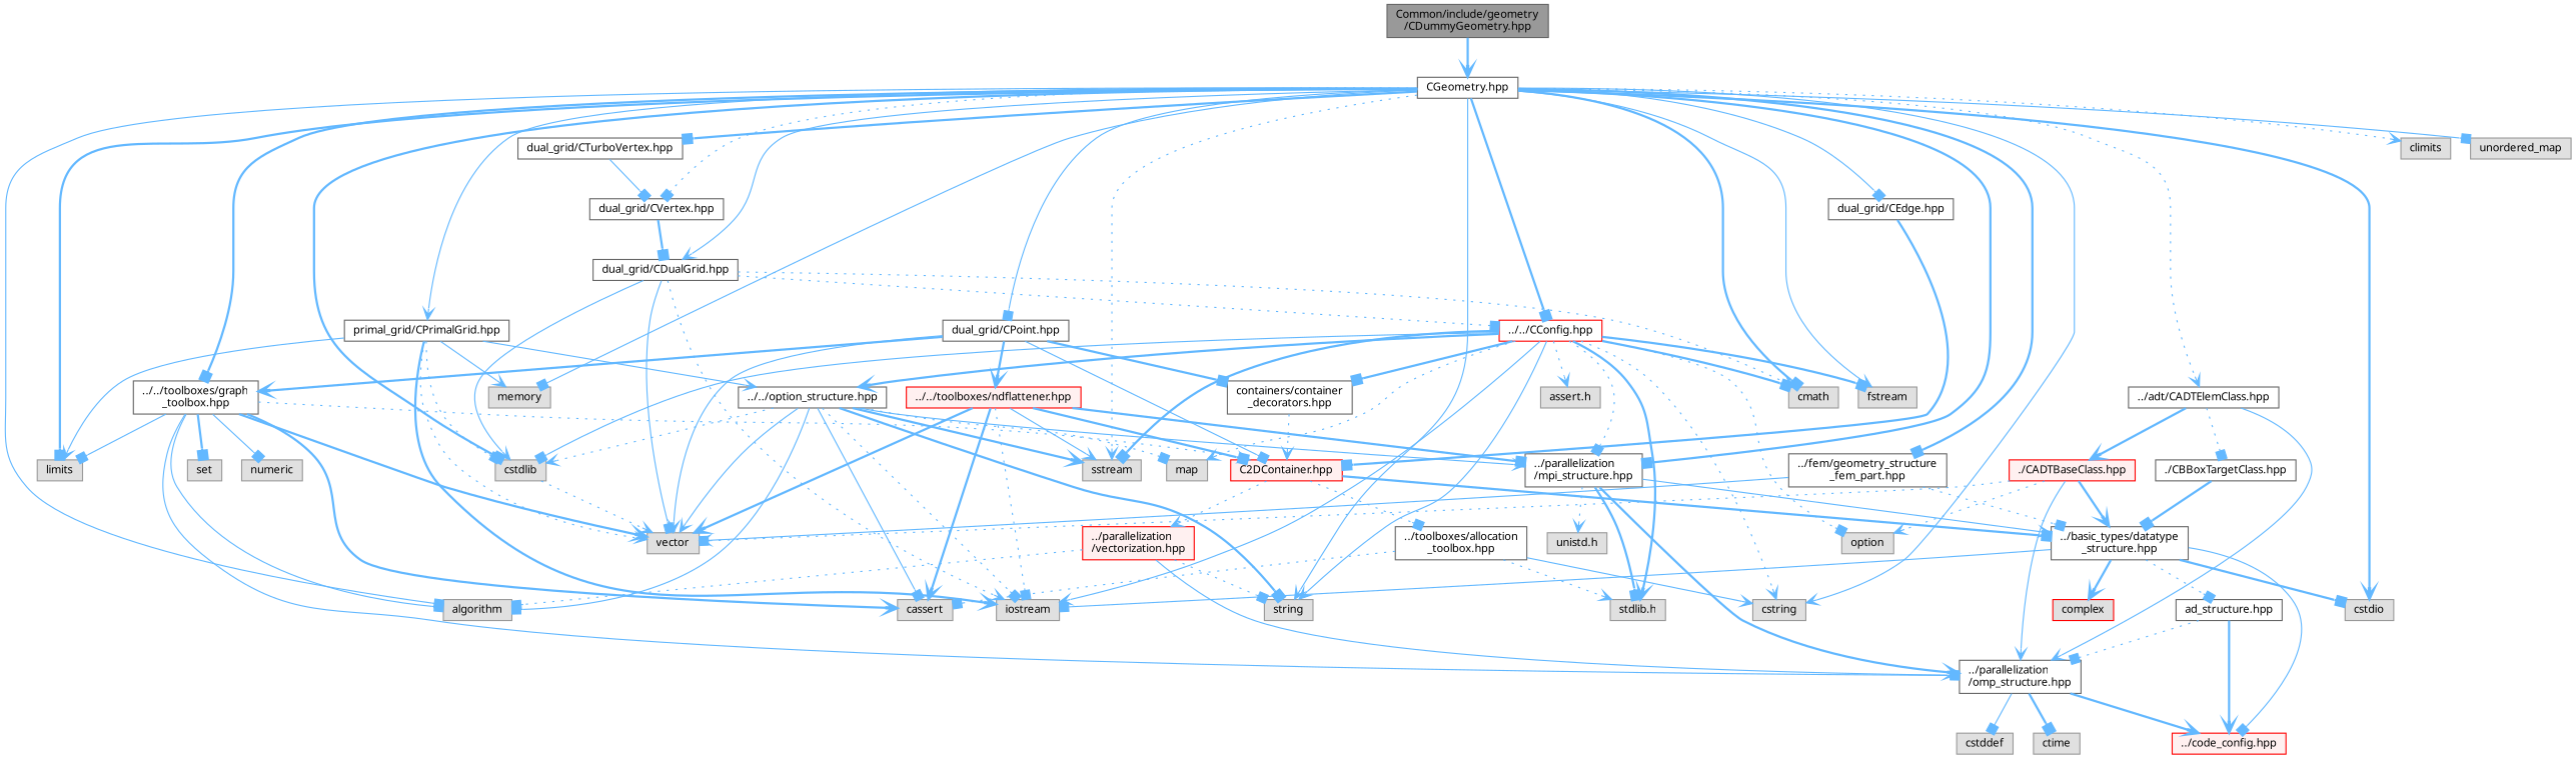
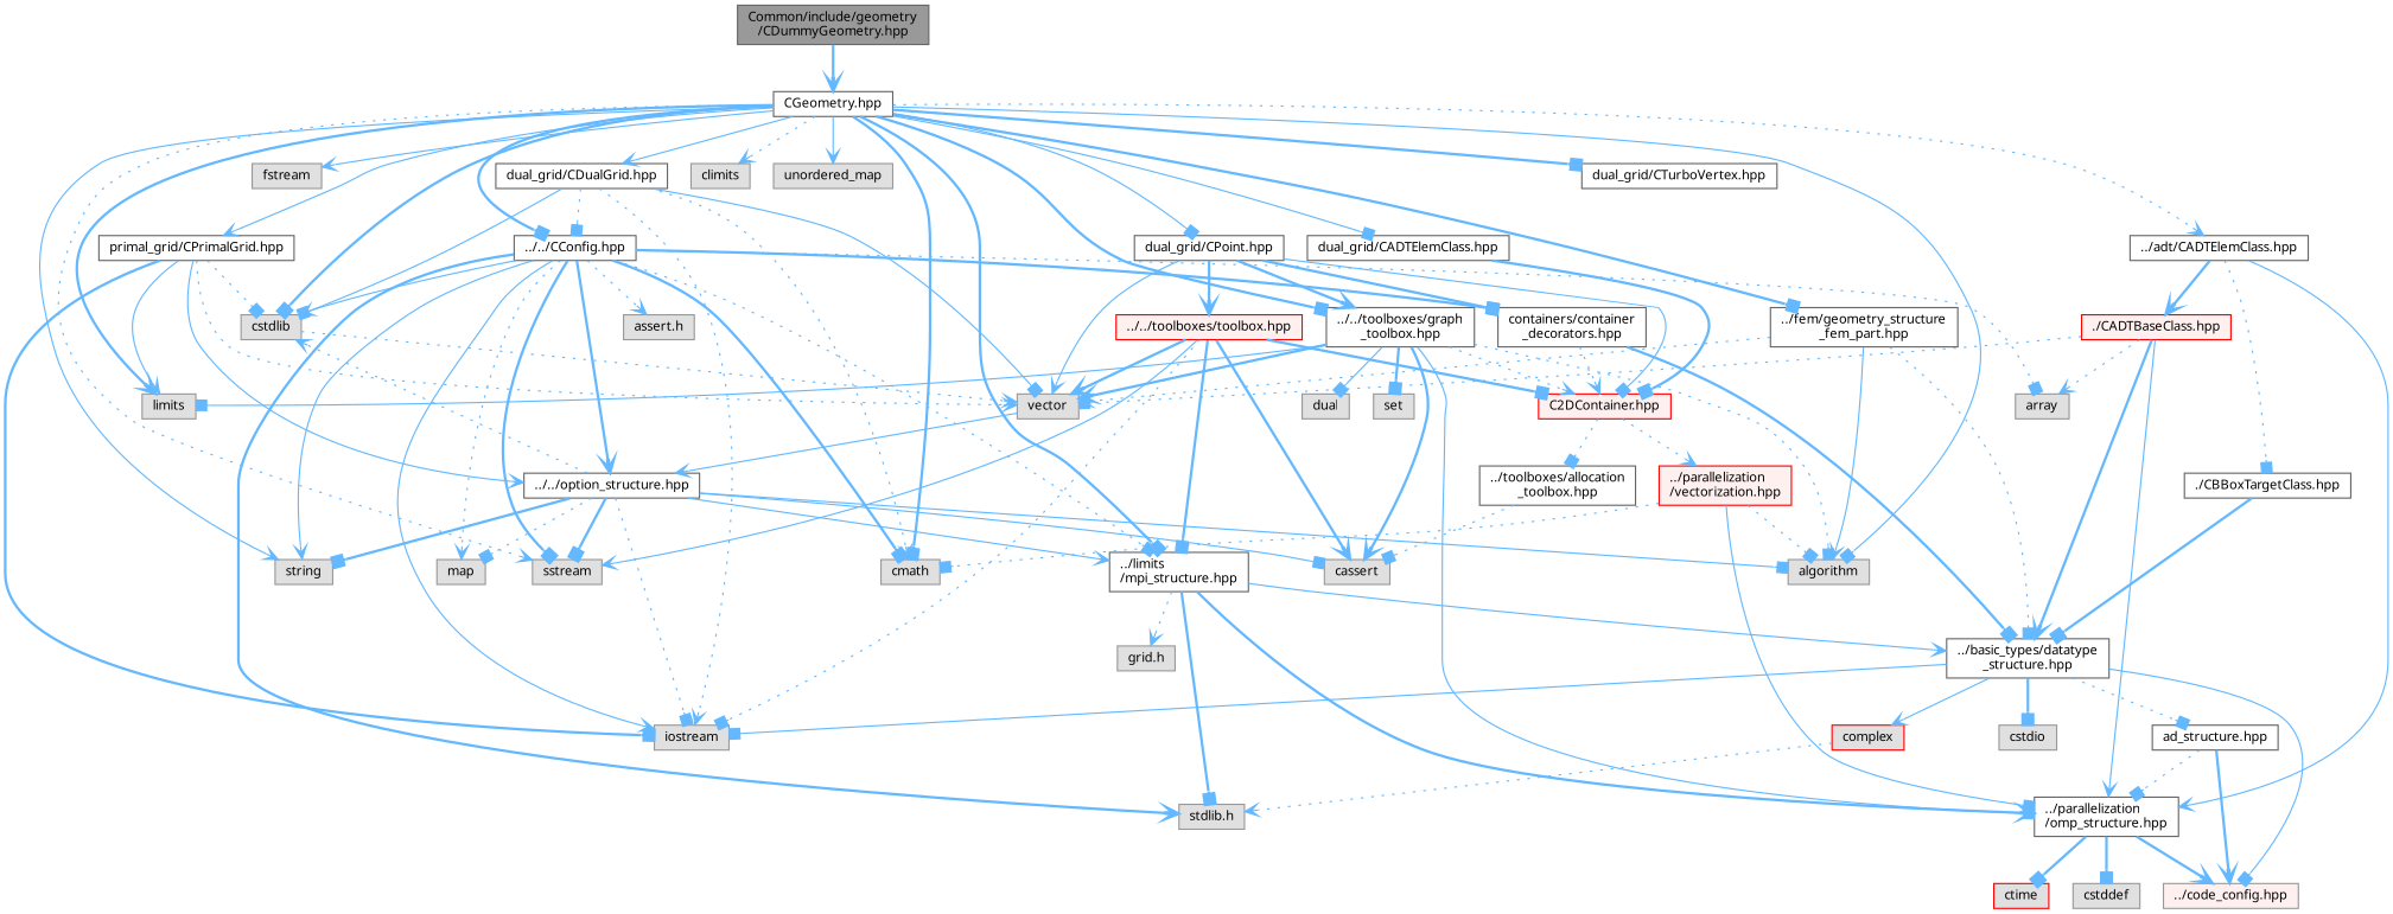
  digraph {
    fontname="Noto Sans"
    node [color=grey60 fillcolor="#E0E0E0" fontname="Noto Sans" fontsize=10 shape=box style=filled]
    edge [arrowhead=box color=steelblue1 fontname="Noto Sans" fontsize=10 labelfontname=Helvetica labelfontsize=10 style=bold]
    n1 [color=gray40 fillcolor=grey60 fontcolor=black height=0.2 label="Common/include/geometry\l/CDummyGeometry.hpp" width=0.4]
    n2 [color=grey40 fillcolor=white height=0.2 label="CGeometry.hpp" width=0.4]
    n3 [height=0.2 label=limits width=0.4]
-   n4 [color=grey40 fillcolor=white height=0.2 label="../parallelization\l/mpi_structure.hpp" width=0.4]
+   n4 [color=grey40 fillcolor=white height=0.2 label="../limits\l/mpi_structure.hpp" width=0.4]
    n5 [height=0.2 label=cstdio width=0.4]
    n6 [height=0.2 label=string width=0.4]
    n7 [height=0.2 label=fstream width=0.4]
    n8 [height=0.2 label=sstream width=0.4]
    n9 [height=0.2 label=cmath width=0.4]
    n10 [height=0.2 label=algorithm width=0.4]
-   n11 [height=0.2 label=cstring width=0.4]
    n12 [height=0.2 label=cstdlib width=0.4]
    n13 [height=0.2 label=climits width=0.4]
-   n14 [height=0.2 label=memory width=0.4]
    n15 [height=0.2 label=unordered_map width=0.4]
    n16 [color=grey40 fillcolor=white height=0.2 label="primal_grid/CPrimalGrid.hpp" width=0.4]
    n17 [color=grey40 fillcolor=white height=0.2 label="dual_grid/CDualGrid.hpp" width=0.4]
-   n18 [color=red fillcolor=white height=0.2 label="../../CConfig.hpp" width=0.4]
+   n18 [color=grey40 fillcolor=white height=0.2 label="../../CConfig.hpp" width=0.4]
    n19 [color=grey40 fillcolor=white height=0.2 label="dual_grid/CPoint.hpp" width=0.4]
    n20 [color=grey40 fillcolor=white height=0.2 label="../../toolboxes/graph\l_toolbox.hpp" width=0.4]
-   n21 [color=grey40 fillcolor=white height=0.2 label="dual_grid/CEdge.hpp" width=0.4]
-   n22 [color=grey40 fillcolor=white height=0.2 label="dual_grid/CVertex.hpp" width=0.4]
+   n21 [color=grey40 fillcolor=white height=0.2 label="dual_grid/CADTElemClass.hpp" width=0.4]
    n23 [color=grey40 fillcolor=white height=0.2 label="dual_grid/CTurboVertex.hpp" width=0.4]
    n24 [color=grey40 fillcolor=white height=0.2 label="../fem/geometry_structure\l_fem_part.hpp" width=0.4]
    n25 [color=grey40 fillcolor=white height=0.2 label="../adt/CADTElemClass.hpp" width=0.4]
    n26 [height=0.2 label="stdlib.h" width=0.4]
    n27 [color=grey40 fillcolor=white height=0.2 label="../basic_types/datatype\l_structure.hpp" width=0.4]
    n28 [color=grey40 fillcolor=white height=0.2 label="../parallelization\l/omp_structure.hpp" width=0.4]
-   n29 [height=0.2 label="unistd.h" width=0.4]
+   n29 [height=0.2 label="grid.h" width=0.4]
    n30 [height=0.2 label=vector width=0.4]
    n31 [height=0.2 label=iostream width=0.4]
    n32 [color=grey40 fillcolor=white height=0.2 label="../../option_structure.hpp" width=0.4]
    n33 [height=0.2 label=map width=0.4]
-   n34 [height=0.2 label=option width=0.4]
+   n34 [height=0.2 label=array width=0.4]
    n35 [height=0.2 label="assert.h" width=0.4]
    n36 [color=grey40 fillcolor=white height=0.2 label="containers/container\l_decorators.hpp" width=0.4]
    n37 [color=red fillcolor="#FFF0F0" height=0.2 label="C2DContainer.hpp" width=0.4]
-   n38 [color=red fillcolor="#FFF0F0" height=0.2 label="../../toolboxes/ndflattener.hpp" width=0.4]
+   n38 [color=red fillcolor="#FFF0F0" height=0.2 label="../../toolboxes/toolbox.hpp" width=0.4]
    n39 [height=0.2 label=cassert width=0.4]
    n40 [height=0.2 label=set width=0.4]
-   n41 [height=0.2 label=numeric width=0.4]
+   n41 [height=0.2 label=dual width=0.4]
    n42 [color=red fillcolor="#FFF0F0" height=0.2 label="./CADTBaseClass.hpp" width=0.4]
    n43 [color=grey40 fillcolor=white height=0.2 label="./CBBoxTargetClass.hpp" width=0.4]
    n44 [color=red height=0.2 label=complex width=0.4]
-   n45 [color=red fillcolor="#FFF0F0" height=0.2 label="../code_config.hpp" width=0.4]
+   n45 [fillcolor="#FFF0F0" height=0.2 label="../code_config.hpp" width=0.4]
    n46 [color=grey40 fillcolor=white height=0.2 label="ad_structure.hpp" width=0.4]
    n47 [height=0.2 label=cstddef width=0.4]
-   n48 [height=0.2 label=ctime width=0.4]
+   n48 [color=red height=0.2 label=ctime width=0.4]
    n49 [color=grey40 fillcolor=white height=0.2 label="../toolboxes/allocation\l_toolbox.hpp" width=0.4]
    n50 [color=red fillcolor="#FFF0F0" height=0.2 label="../parallelization\l/vectorization.hpp" width=0.4]
    n1 -> n2 [arrowhead=vee]
-   n2 -> n3
+   n2 -> n3 [arrowhead=vee]
    n2 -> n4
-   n2 -> n5 [arrowhead=vee]
    n2 -> n6 [arrowhead=vee style=solid]
    n2 -> n7 [arrowhead=vee style=solid]
    n2 -> n8 [arrowhead=vee style=dotted]
    n2 -> n9
    n2 -> n10 [style=solid]
-   n2 -> n11 [arrowhead=vee style=solid]
    n2 -> n12
    n2 -> n13 [arrowhead=vee style=dotted]
-   n2 -> n14 [style=solid]
-   n2 -> n15 [style=solid]
+   n2 -> n15 [arrowhead=vee style=solid]
    n2 -> n16 [arrowhead=vee style=solid]
    n2 -> n17 [arrowhead=vee style=solid]
    n2 -> n18
    n2 -> n19 [style=solid]
    n2 -> n20
    n2 -> n21 [style=solid]
-   n2 -> n22 [style=dotted]
    n2 -> n23
    n2 -> n24
    n2 -> n25 [arrowhead=vee style=dotted]
    n4 -> n26
    n4 -> n27 [arrowhead=vee style=solid]
    n4 -> n28 [arrowhead=vee]
    n4 -> n29 [arrowhead=vee style=dotted]
    n12 -> n30 [arrowhead=vee style=dotted]
    n16 -> n3 [arrowhead=vee style=solid]
    n16 -> n12 [style=dotted]
-   n16 -> n14 [arrowhead=vee style=solid]
    n16 -> n30 [arrowhead=vee style=dotted]
-   n16 -> n31 [arrowhead=vee]
+   n16 -> n31
    n16 -> n32 [arrowhead=vee style=solid]
    n17 -> n9 [arrowhead=vee style=dotted]
    n17 -> n12 [arrowhead=vee style=solid]
    n17 -> n18 [style=dotted]
    n17 -> n30 [style=solid]
    n17 -> n31 [arrowhead=vee style=dotted]
    n18 -> n4 [style=dotted]
    n18 -> n6 [arrowhead=vee style=solid]
-   n18 -> n7
    n18 -> n8
    n18 -> n9
-   n18 -> n11 [arrowhead=vee style=dotted]
    n18 -> n12 [style=solid]
    n18 -> n26 [arrowhead=vee]
    n18 -> n31 [arrowhead=vee style=solid]
    n18 -> n32 [arrowhead=vee]
    n18 -> n33 [arrowhead=vee style=dotted]
    n18 -> n34 [style=dotted]
    n18 -> n35 [arrowhead=vee style=dotted]
    n18 -> n36
    n19 -> n20 [arrowhead=vee]
    n19 -> n30 [arrowhead=vee style=solid]
    n19 -> n36
    n19 -> n37 [style=solid]
    n19 -> n38 [arrowhead=vee]
    n20 -> n3 [style=solid]
-   n20 -> n10 [style=solid]
+   n20 -> n10 [style=dotted]
    n20 -> n28 [style=solid]
    n20 -> n30 [arrowhead=vee]
    n20 -> n37 [arrowhead=vee style=dotted]
    n20 -> n39 [arrowhead=vee]
    n20 -> n40
    n20 -> n41 [style=solid]
    n21 -> n37
-   n22 -> n17
-   n23 -> n22 [style=solid]
+   n24 -> n10 [arrowhead=vee style=solid]
    n24 -> n27 [style=dotted]
-   n24 -> n30 [arrowhead=vee style=solid]
+   n24 -> n30 [arrowhead=vee style=dotted]
    n25 -> n28 [arrowhead=vee style=solid]
    n25 -> n42 [arrowhead=vee]
    n25 -> n43 [style=dotted]
    n27 -> n5
    n27 -> n31 [style=solid]
-   n27 -> n44 [arrowhead=vee]
+   n27 -> n44 [arrowhead=vee style=solid]
    n27 -> n45 [style=solid]
    n27 -> n46 [style=dotted]
    n28 -> n45 [arrowhead=vee]
-   n28 -> n47 [style=solid]
+   n28 -> n47
    n28 -> n48
    n32 -> n4 [arrowhead=vee style=solid]
    n32 -> n6
-   n32 -> n8 [arrowhead=vee]
+   n32 -> n8
    n32 -> n10 [style=solid]
    n32 -> n12 [arrowhead=vee style=dotted]
-   n32 -> n30 [arrowhead=vee style=solid]
+   n30 -> n32 [arrowhead=vee style=solid]
    n32 -> n31 [style=dotted]
    n32 -> n33 [style=dotted]
    n32 -> n39 [style=solid]
    n36 -> n37 [arrowhead=vee style=dotted]
-   n37 -> n27
+   n36 -> n27
    n37 -> n49 [style=dotted]
    n37 -> n50 [arrowhead=vee style=dotted]
    n38 -> n4
    n38 -> n8 [arrowhead=vee style=solid]
    n38 -> n30 [arrowhead=vee]
    n38 -> n31 [style=dotted]
    n38 -> n37
    n38 -> n39 [arrowhead=vee]
    n42 -> n27 [arrowhead=vee]
    n42 -> n28 [arrowhead=vee style=solid]
    n42 -> n30 [style=dotted]
    n42 -> n34 [arrowhead=vee style=dotted]
    n43 -> n27
    n46 -> n28 [style=dotted]
    n46 -> n45 [arrowhead=vee]
-   n49 -> n11 [arrowhead=vee style=solid]
-   n49 -> n26 [arrowhead=vee style=dotted]
+   n44 -> n26 [arrowhead=vee style=dotted]
    n49 -> n39 [style=dotted]
-   n50 -> n6 [style=dotted]
+   n50 -> n9 [style=dotted]
    n50 -> n10 [style=dotted]
    n50 -> n28 [style=solid]
  }
